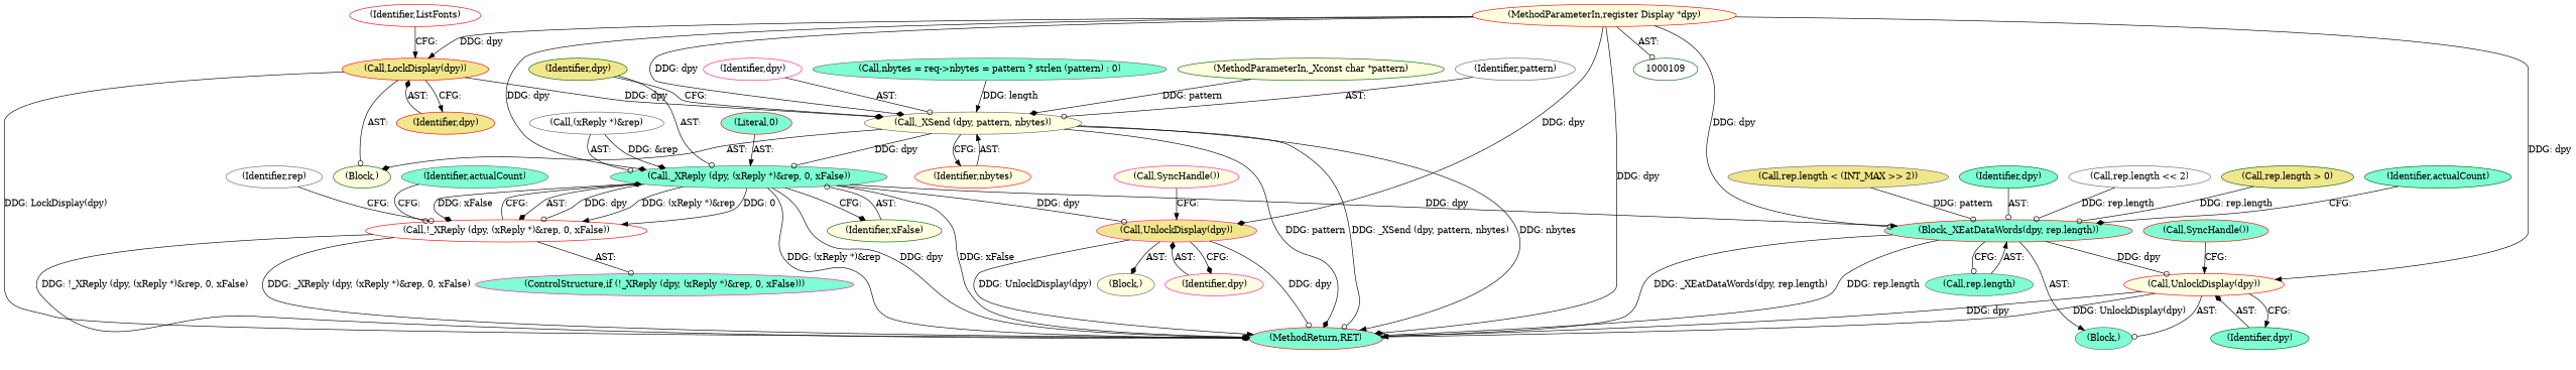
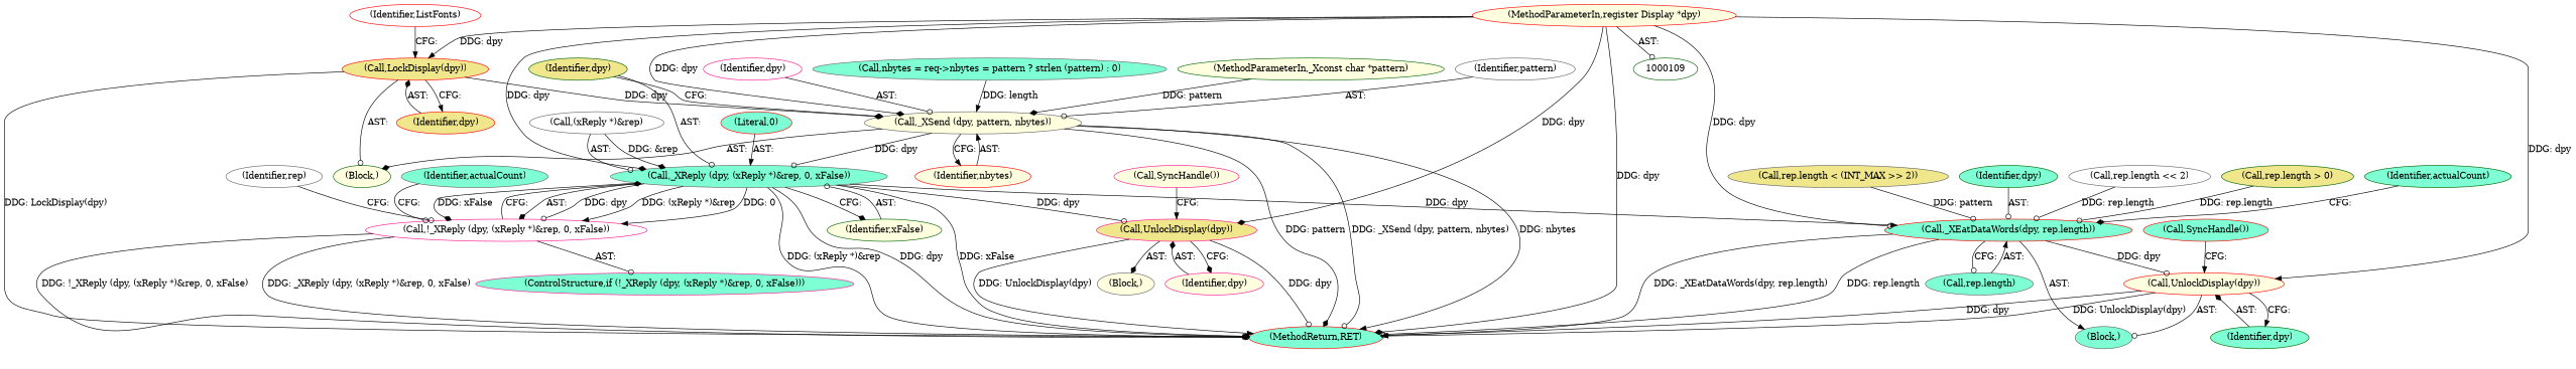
  digraph {
    node [color=gray40 fillcolor=aquamarine style=filled]
    edge [arrowhead=odot]
    n1 [color=red fillcolor=lightyellow label="(MethodParameterIn,register Display *dpy)"]
    n2 [color=red fillcolor=khaki label="(Call,LockDisplay(dpy))"]
    n3 [fillcolor=lightyellow label="(Call,_XSend (dpy, pattern, nbytes))"]
    n4 [label="(Call,_XReply (dpy, (xReply *)&rep, 0, xFalse))"]
    n5 [color=deeppink fillcolor=khaki label="(Call,UnlockDisplay(dpy))"]
-   n6 [color=red label="(Block,_XEatDataWords(dpy, rep.length))"]
+   n6 [color=red label="(Call,_XEatDataWords(dpy, rep.length))"]
    n7 [color=red fillcolor=lightyellow label="(Call,UnlockDisplay(dpy))"]
    n8 [color=red label="(MethodReturn,RET)"]
    1000109 [color=darkgreen fillcolor=white]
    n10 [color=darkgreen fillcolor=lightyellow label="(Block,)"]
    n11 [color=red fillcolor=khaki label="(Identifier,dpy)"]
    n12 [color=red fillcolor=lightyellow label="(Identifier,nbytes)"]
-   n13 [color=red fillcolor=white label="(Call,!_XReply (dpy, (xReply *)&rep, 0, xFalse))"]
+   n13 [color=deeppink fillcolor=white label="(Call,!_XReply (dpy, (xReply *)&rep, 0, xFalse))"]
    n14 [color=darkgreen fillcolor=lightyellow label="(Identifier,xFalse)"]
    n15 [color=deeppink fillcolor=lightyellow label="(Identifier,dpy)"]
    n16 [fillcolor=lightyellow label="(Block,)"]
    n17 [label="(Block,)"]
    n18 [label="(Call,rep.length)"]
    n19 [color=darkgreen label="(Identifier,dpy)"]
    n20 [color=deeppink label="(ControlStructure,if (!_XReply (dpy, (xReply *)&rep, 0, xFalse)))"]
    n21 [color=red label="(Literal,0)"]
    n22 [color=deeppink fillcolor=white label="(Identifier,dpy)"]
    n23 [label="(Call,nbytes = req->nbytes = pattern ? strlen (pattern) : 0)"]
    n24 [fillcolor=khaki label="(Call,rep.length < (INT_MAX >> 2))"]
    n25 [color=darkgreen label="(Identifier,dpy)"]
    n26 [fillcolor=white label="(Identifier,rep)"]
    n27 [color=darkgreen fillcolor=lightyellow label="(MethodParameterIn,_Xconst char *pattern)"]
    n28 [color=deeppink fillcolor=lightyellow label="(Call,SyncHandle())"]
    n29 [fillcolor=white label="(Call,rep.length << 2)"]
    n30 [label="(Identifier,actualCount)"]
    n31 [color=darkgreen fillcolor=khaki label="(Identifier,dpy)"]
    n32 [fillcolor=white label="(Identifier,pattern)"]
    n33 [fillcolor=white label="(Call,(xReply *)&rep)"]
    n34 [color=red fillcolor=white label="(Identifier,ListFonts)"]
    n35 [color=darkgreen fillcolor=khaki label="(Call,rep.length > 0)"]
    n36 [color=darkgreen label="(Identifier,actualCount)"]
    n37 [color=red label="(Call,SyncHandle())"]
    n1 -> n2 [arrowhead=normal label="DDG: dpy"]
    n1 -> n3 [arrowhead=diamond label="DDG: dpy"]
    n1 -> n4 [arrowhead=diamond label="DDG: dpy"]
    n1 -> n5 [arrowhead=diamond label="DDG: dpy"]
    n1 -> n6 [label="DDG: dpy"]
    n1 -> n7 [arrowhead=normal label="DDG: dpy"]
    n1 -> n8 [arrowhead=diamond label="DDG: dpy"]
    n1 -> 1000109 [label="AST: "]
    n2 -> n3 [arrowhead=diamond label="DDG: dpy"]
    n2 -> n8 [arrowhead=normal label="DDG: LockDisplay(dpy)"]
    n2 -> n10 [label="AST: "]
    n2 -> n11 [arrowhead=normal label="CFG: "]
    n3 -> n4 [label="DDG: dpy"]
    n3 -> n8 [label="DDG: _XSend (dpy, pattern, nbytes)"]
    n3 -> n8 [arrowhead=normal label="DDG: nbytes"]
    n3 -> n8 [arrowhead=diamond label="DDG: pattern"]
    n3 -> n10 [arrowhead=diamond label="AST: "]
    n3 -> n12 [arrowhead=normal label="CFG: "]
    n4 -> n5 [label="DDG: dpy"]
    n4 -> n6 [arrowhead=normal label="DDG: dpy"]
    n4 -> n8 [arrowhead=diamond label="DDG: xFalse"]
    n4 -> n8 [label="DDG: (xReply *)&rep"]
    n4 -> n8 [arrowhead=normal label="DDG: dpy"]
    n4 -> n13 [arrowhead=diamond label="AST: "]
    n4 -> n13 [label="DDG: dpy"]
    n4 -> n13 [arrowhead=normal label="DDG: (xReply *)&rep"]
    n4 -> n13 [arrowhead=normal label="DDG: 0"]
    n4 -> n13 [arrowhead=diamond label="DDG: xFalse"]
    n4 -> n14 [arrowhead=diamond label="CFG: "]
    n5 -> n8 [label="DDG: dpy"]
    n5 -> n8 [arrowhead=normal label="DDG: UnlockDisplay(dpy)"]
    n5 -> n15 [arrowhead=diamond label="CFG: "]
    n5 -> n16 [arrowhead=diamond label="AST: "]
    n6 -> n7 [label="DDG: dpy"]
    n6 -> n8 [arrowhead=normal label="DDG: _XEatDataWords(dpy, rep.length)"]
    n6 -> n8 [label="DDG: rep.length"]
    n6 -> n17 [arrowhead=normal label="AST: "]
    n6 -> n18 [label="CFG: "]
    n7 -> n8 [label="DDG: dpy"]
    n7 -> n8 [arrowhead=normal label="DDG: UnlockDisplay(dpy)"]
    n7 -> n17 [label="AST: "]
    n7 -> n19 [arrowhead=normal label="CFG: "]
    n11 -> n2 [arrowhead=diamond label="AST: "]
    n12 -> n3 [arrowhead=normal label="AST: "]
    n13 -> n4 [arrowhead=diamond label="CFG: "]
    n13 -> n8 [arrowhead=diamond label="DDG: !_XReply (dpy, (xReply *)&rep, 0, xFalse)"]
    n13 -> n8 [label="DDG: _XReply (dpy, (xReply *)&rep, 0, xFalse)"]
    n13 -> n20 [label="AST: "]
    n14 -> n4 [label="AST: "]
    n15 -> n5 [arrowhead=diamond label="AST: "]
    n18 -> n6 [arrowhead=normal label="AST: "]
    n19 -> n7 [arrowhead=diamond label="AST: "]
    n21 -> n4 [arrowhead=normal label="AST: "]
    n22 -> n3 [label="AST: "]
    n23 -> n3 [arrowhead=normal label="DDG: length"]
    n24 -> n6 [label="DDG: pattern"]
    n25 -> n6 [label="AST: "]
    n26 -> n13 [label="CFG: "]
    n27 -> n3 [arrowhead=diamond label="DDG: pattern"]
    n28 -> n5 [arrowhead=normal label="CFG: "]
    n29 -> n6 [label="DDG: rep.length"]
    n30 -> n13 [label="CFG: "]
    n31 -> n3 [arrowhead=diamond label="CFG: "]
    n31 -> n4 [label="AST: "]
    n32 -> n3 [label="AST: "]
    n33 -> n4 [label="AST: "]
    n33 -> n4 [arrowhead=diamond label="DDG: &rep"]
    n34 -> n2 [arrowhead=normal label="CFG: "]
    n35 -> n6 [label="DDG: rep.length"]
    n36 -> n6 [arrowhead=diamond label="CFG: "]
    n37 -> n7 [arrowhead=normal label="CFG: "]
  }
